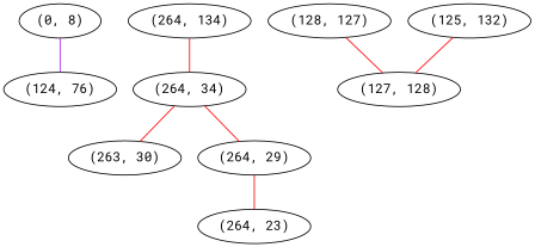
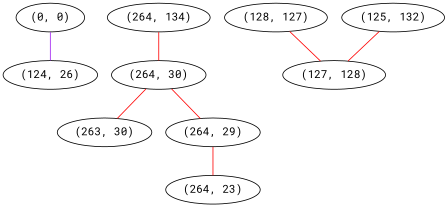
  graph {
    fontname="Roboto Mono"
    node [fontname="Roboto Mono"]
    edge [color=red fontname="Roboto Mono" weight=1]
-   "(0, 0)" [label="(0, 8)"]
-   "(124, 26)" [label="(124, 76)"]
+   "(0, 0)"
+   "(124, 26)"
    n3 [label="(264, 134)"]
-   "(264, 30)" [label="(264, 34)"]
+   "(264, 30)"
    "(263, 30)"
    "(264, 29)"
    n7 [label="(264, 23)"]
    "(128, 127)"
    "(127, 128)"
    "(125, 132)"
    "(0, 0)" -- "(124, 26)" [color=purple weight=4]
    n3 -- "(264, 30)"
    "(264, 30)" -- "(263, 30)"
    "(264, 30)" -- "(264, 29)"
    "(264, 29)" -- n7
    "(128, 127)" -- "(127, 128)"
    "(125, 132)" -- "(127, 128)"
  }
